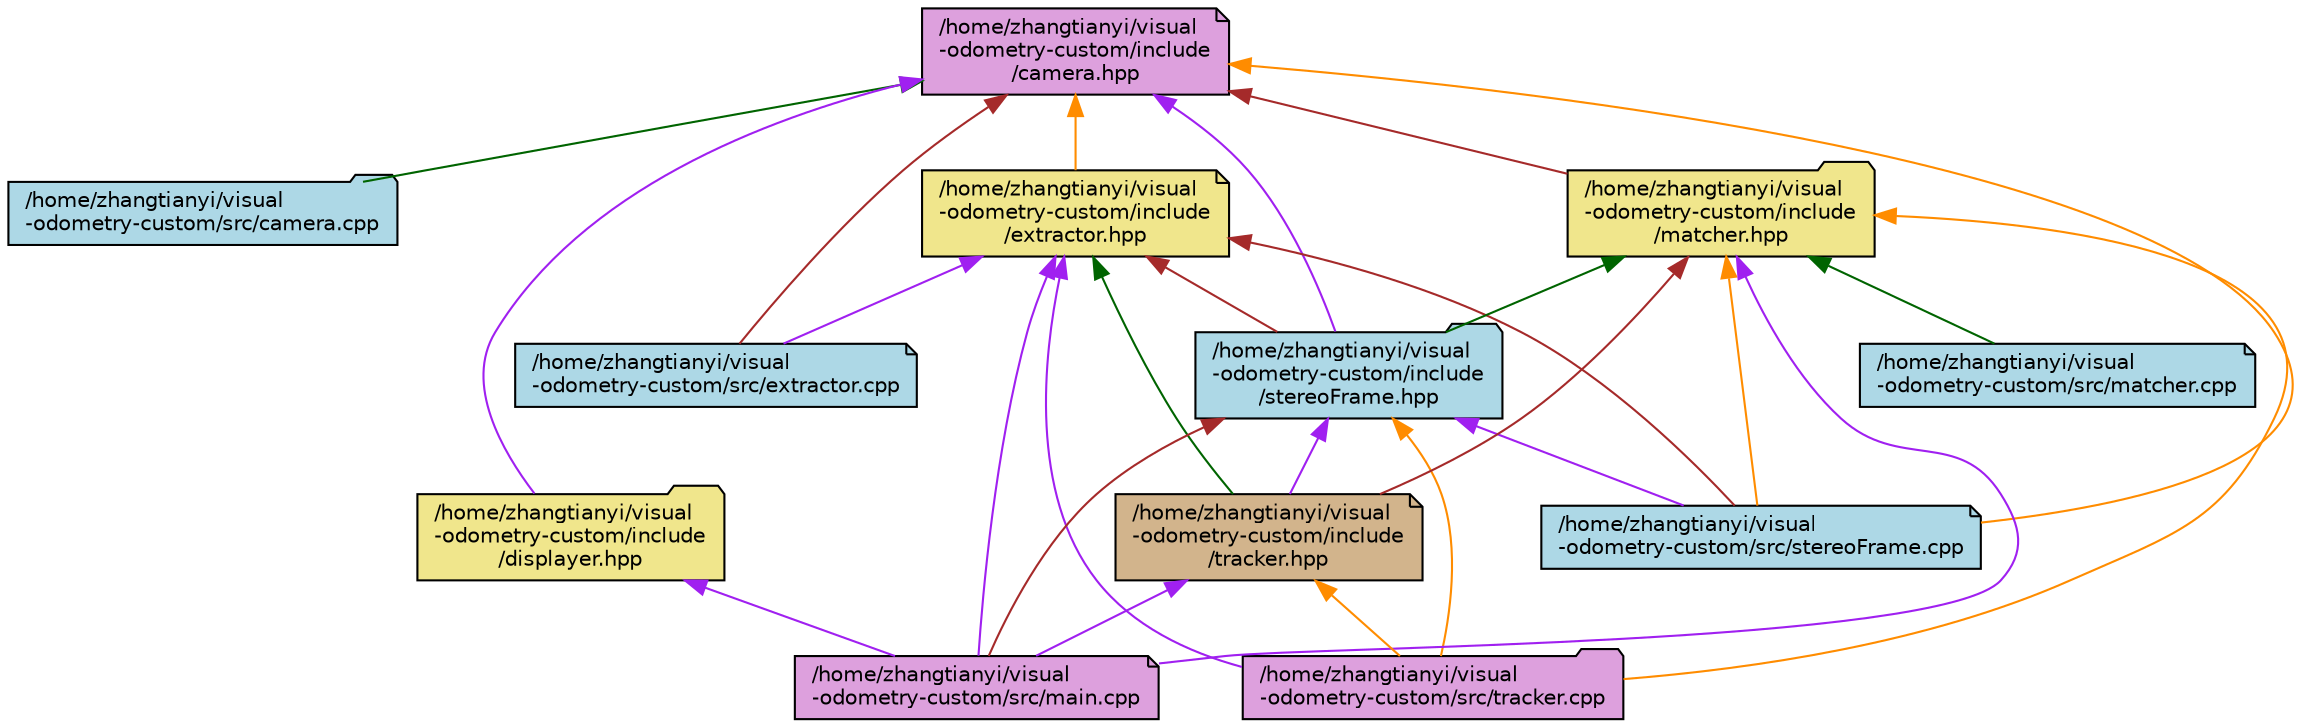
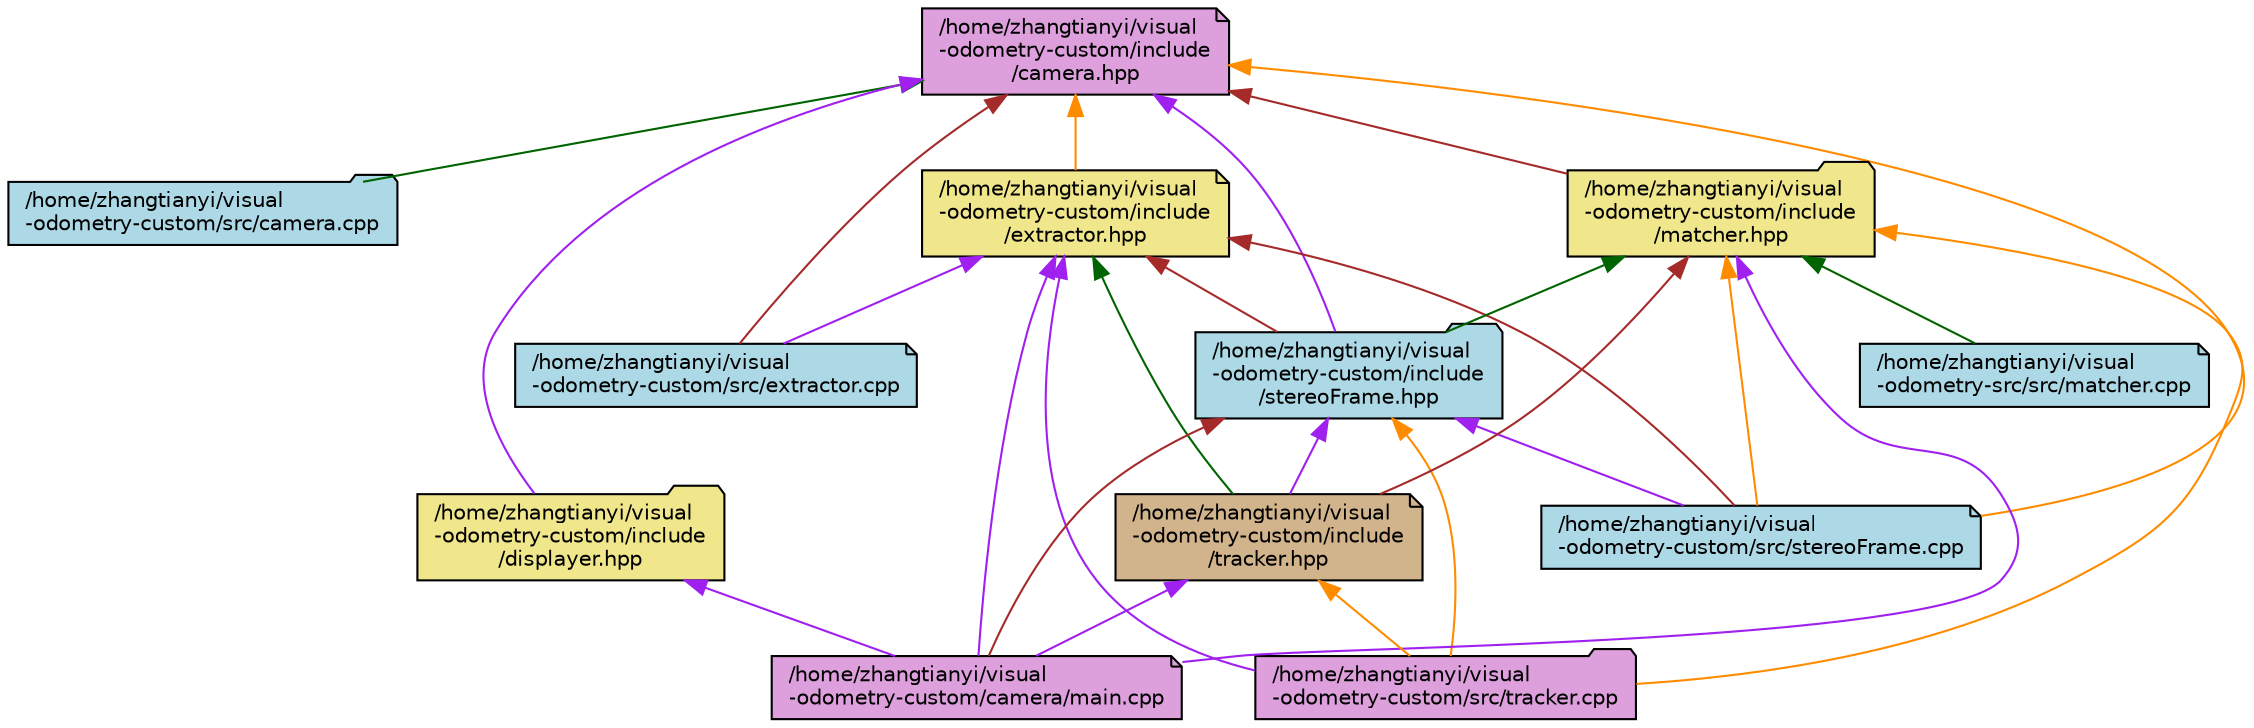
  digraph {
    node [color=black fillcolor=lightblue fontname=Helvetica fontsize=10 shape=note style=filled]
    edge [color=purple dir=back fontname=Helvetica fontsize=10 labelfontname=Helvetica labelfontsize=10 style=solid]
    n1 [fillcolor=plum fontcolor=black height=0.2 label="/home/zhangtianyi/visual\l-odometry-custom/include\l/camera.hpp" width=0.4]
    n2 [height=0.2 label="/home/zhangtianyi/visual\l-odometry-custom/src/camera.cpp" shape=folder width=0.4]
    n3 [fillcolor=khaki height=0.2 label="/home/zhangtianyi/visual\l-odometry-custom/include\l/displayer.hpp" shape=folder width=0.4]
    n4 [fillcolor=khaki height=0.2 label="/home/zhangtianyi/visual\l-odometry-custom/include\l/extractor.hpp" width=0.4]
    n5 [height=0.2 label="/home/zhangtianyi/visual\l-odometry-custom/src/extractor.cpp" width=0.4]
    n6 [height=0.2 label="/home/zhangtianyi/visual\l-odometry-custom/include\l/stereoFrame.hpp" shape=folder width=0.4]
    n7 [height=0.2 label="/home/zhangtianyi/visual\l-odometry-custom/src/stereoFrame.cpp" width=0.4]
    n8 [fillcolor=khaki height=0.2 label="/home/zhangtianyi/visual\l-odometry-custom/include\l/matcher.hpp" shape=folder width=0.4]
-   n9 [fillcolor=plum height=0.2 label="/home/zhangtianyi/visual\l-odometry-custom/src/main.cpp" width=0.4]
+   n9 [fillcolor=plum height=0.2 label="/home/zhangtianyi/visual\l-odometry-custom/camera/main.cpp" width=0.4]
    n10 [fillcolor=tan height=0.2 label="/home/zhangtianyi/visual\l-odometry-custom/include\l/tracker.hpp" width=0.4]
    n11 [fillcolor=plum height=0.2 label="/home/zhangtianyi/visual\l-odometry-custom/src/tracker.cpp" shape=folder width=0.4]
-   n12 [height=0.2 label="/home/zhangtianyi/visual\l-odometry-custom/src/matcher.cpp" width=0.4]
+   n12 [height=0.2 label="/home/zhangtianyi/visual\l-odometry-src/src/matcher.cpp" width=0.4]
    n1 -> n2 [color=darkgreen]
    n1 -> n3
    n1 -> n4 [color=darkorange]
    n1 -> n5 [color=brown]
    n1 -> n6
    n1 -> n7 [color=darkorange]
    n1 -> n8 [color=brown]
    n3 -> n9
    n4 -> n5
    n4 -> n6 [color=brown]
    n4 -> n7 [color=brown]
    n4 -> n9
    n4 -> n10 [color=darkgreen]
    n4 -> n11
    n6 -> n7
    n6 -> n9 [color=brown]
    n6 -> n10
    n6 -> n11 [color=darkorange]
    n8 -> n6 [color=darkgreen]
    n8 -> n7 [color=darkorange]
    n8 -> n9
    n8 -> n10 [color=brown]
    n8 -> n11 [color=darkorange]
    n8 -> n12 [color=darkgreen]
    n10 -> n9
    n10 -> n11 [color=darkorange]
  }
